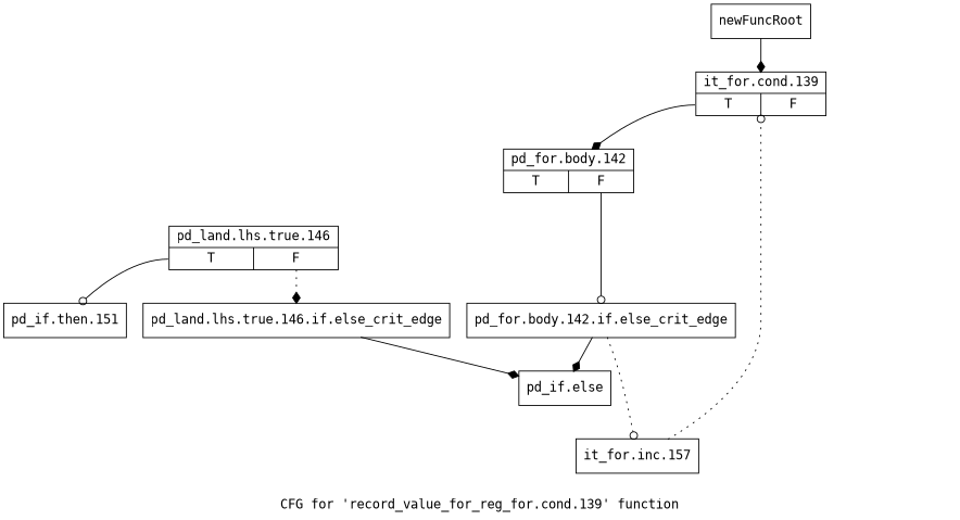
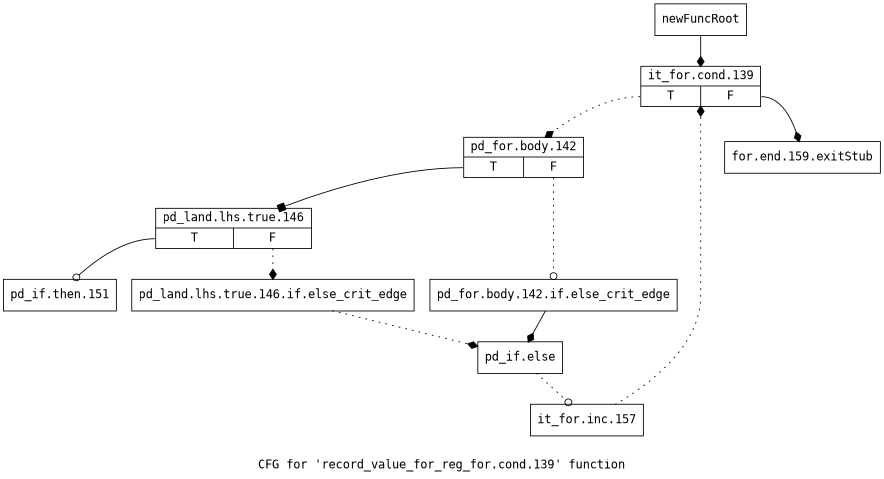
  digraph {
    fontname="DejaVu Sans Mono"
    label="CFG for 'record_value_for_reg_for.cond.139' function"
    node [fontname="DejaVu Sans Mono" shape=record]
    edge [arrowhead=diamond fontname="DejaVu Sans Mono" style=solid]
    n1 [label="{newFuncRoot}"]
    n2 [label="{it_for.cond.139|{<s0>T|<s1>F}}"]
+   n3 [label="{for.end.159.exitStub}"]
    n4 [label="{pd_for.body.142|{<s0>T|<s1>F}}"]
    n5 [label="{pd_land.lhs.true.146|{<s0>T|<s1>F}}"]
    n6 [label="{pd_for.body.142.if.else_crit_edge}"]
    n7 [label="{pd_if.then.151}"]
    n8 [label="{pd_land.lhs.true.146.if.else_crit_edge}"]
    n9 [label="{pd_if.else}"]
    n10 [label="{it_for.inc.157}"]
    n1 -> n2
-   n2 -> n4 [tailport=s0]
-   n4 -> n6 [arrowhead=odot tailport=s1]
+   n2 -> n3 [tailport=s1]
+   n2 -> n4 [style=dotted tailport=s0]
+   n4 -> n5 [arrowhead=box tailport=s0]
+   n4 -> n6 [arrowhead=odot style=dotted tailport=s1]
    n5 -> n7 [arrowhead=odot tailport=s0]
    n5 -> n8 [style=dotted tailport=s1]
    n6 -> n9
-   n8 -> n9
-   n6 -> n10 [arrowhead=odot style=dotted]
-   n10 -> n2 [arrowhead=odot style=dotted]
+   n8 -> n9 [style=dotted]
+   n9 -> n10 [arrowhead=odot style=dotted]
+   n10 -> n2 [style=dotted]
  }
